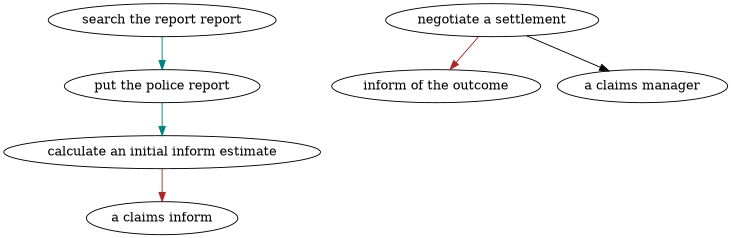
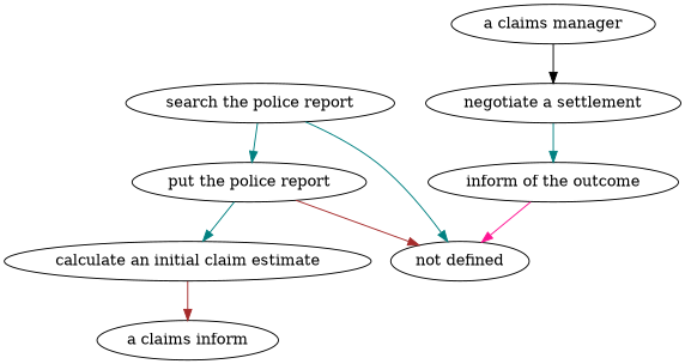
  strict digraph {
    edge [attrs="{'type': 'actor performer', 'label': 'actor performer'}" color=teal]
-   "search the police report" [attrs="{'type': 'Activity', 'label': 'search the police report'}" label="search the report report"]
+   "search the police report" [attrs="{'type': 'Activity', 'label': 'search the police report'}"]
    "put the police report" [attrs="{'type': 'Activity', 'label': 'put the police report'}"]
-   "calculate an initial claim estimate" [attrs="{'type': 'Activity', 'label': 'calculate an initial claim estimate'}" label="calculate an initial inform estimate"]
+   "not defined" [attrs="{'type': 'Actor', 'label': 'not defined'}"]
+   "calculate an initial claim estimate" [attrs="{'type': 'Activity', 'label': 'calculate an initial claim estimate'}"]
    n5 [attrs="{'type': 'Actor', 'label': 'a claims handler'}" label="a claims inform"]
    "negotiate a settlement" [attrs="{'type': 'Activity', 'label': 'negotiate a settlement'}"]
    "inform of the outcome" [attrs="{'type': 'Activity', 'label': 'inform of the outcome'}"]
    "a claims manager" [attrs="{'type': 'Actor', 'label': 'a claims manager'}"]
    "search the police report" -> "put the police report" [attrs="{'type': 'flow', 'label': 'flow'}"]
+   "search the police report" -> "not defined"
+   "put the police report" -> "not defined" [color=brown]
    "put the police report" -> "calculate an initial claim estimate" [attrs="{'type': 'flow', 'label': 'flow'}"]
    "calculate an initial claim estimate" -> n5 [color=brown]
-   "negotiate a settlement" -> "inform of the outcome" [attrs="{'type': 'flow', 'label': 'flow'}" color=brown]
-   "negotiate a settlement" -> "a claims manager" [color=black]
+   "negotiate a settlement" -> "inform of the outcome" [attrs="{'type': 'flow', 'label': 'flow'}"]
+   "a claims manager" -> "negotiate a settlement" [color=black]
+   "inform of the outcome" -> "not defined" [color=deeppink]
  }
